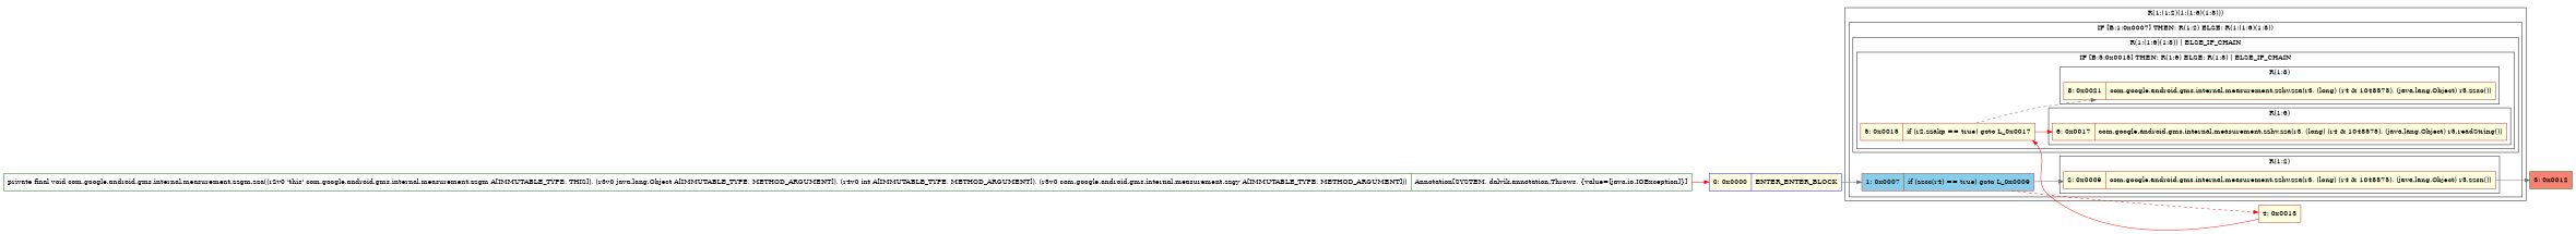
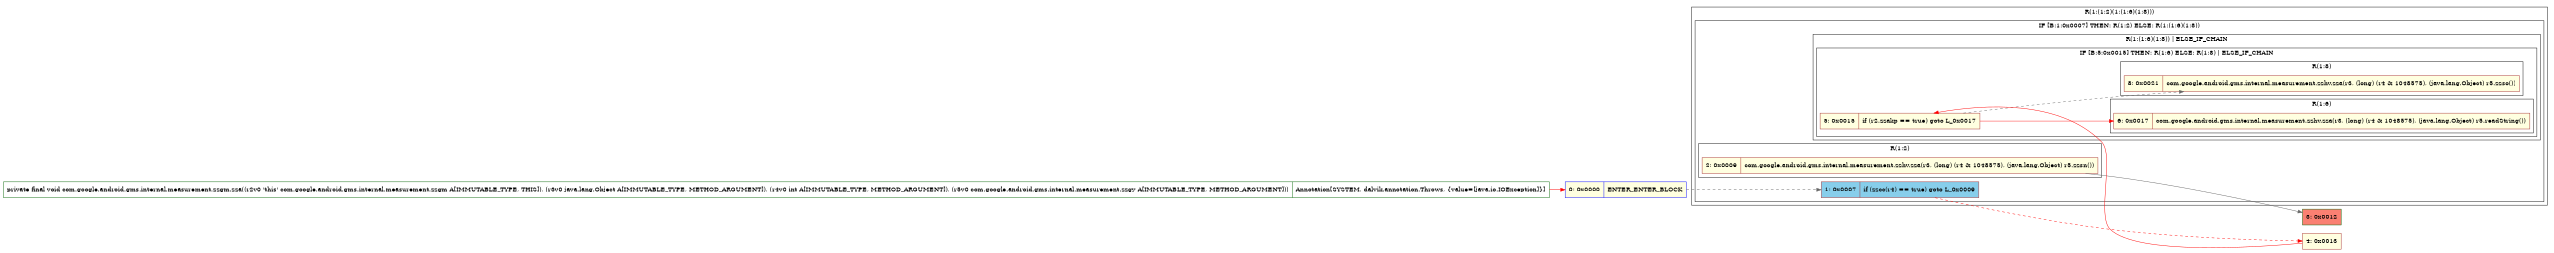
  digraph {
    rankdir=LR
    node [color=brown fillcolor=lightyellow shape=record style=filled]
    edge [color=gray40]
    n1 [label="{2\:\ 0x0009|com.google.android.gms.internal.measurement.zzhv.zza(r3, (long) (r4 & 1048575), (java.lang.Object) r5.zzsn())\l}"]
    n2 [label="{6\:\ 0x0017|com.google.android.gms.internal.measurement.zzhv.zza(r3, (long) (r4 & 1048575), (java.lang.Object) r5.readString())\l}"]
    n3 [label="{8\:\ 0x0021|com.google.android.gms.internal.measurement.zzhv.zza(r3, (long) (r4 & 1048575), (java.lang.Object) r5.zzso())\l}"]
    n4 [label="{5\:\ 0x0015|if (r2.zzakp == true) goto L_0x0017\l}"]
    n5 [fillcolor=skyblue label="{1\:\ 0x0007|if (zzcc(r4) == true) goto L_0x0009\l}"]
    n6 [color=darkgreen fillcolor=salmon label="{3\:\ 0x0012}"]
    n7 [label="{4\:\ 0x0013}"]
    n8 [color=blue label="{0\:\ 0x0000|ENTER_ENTER_BLOCK\l}"]
    n9 [color=darkgreen fillcolor=white label="{private final void com.google.android.gms.internal.measurement.zzgm.zza((r2v0 'this' com.google.android.gms.internal.measurement.zzgm A[IMMUTABLE_TYPE, THIS]), (r3v0 java.lang.Object A[IMMUTABLE_TYPE, METHOD_ARGUMENT]), (r4v0 int A[IMMUTABLE_TYPE, METHOD_ARGUMENT]), (r5v0 com.google.android.gms.internal.measurement.zzgy A[IMMUTABLE_TYPE, METHOD_ARGUMENT]))  | Annotation[SYSTEM, dalvik.annotation.Throws, \{value=[java.io.IOException]\}]\l}"]
    subgraph cluster_1 {
      label="R(1:(1:2)(1:(1:6)(1:8)))"
      subgraph cluster_2 {
        label="IF [B:1:0x0007] THEN: R(1:2) ELSE: R(1:(1:6)(1:8))"
        n5
        subgraph cluster_3 {
          label="R(1:2)"
          n1
        }
        subgraph cluster_4 {
          label="R(1:(1:6)(1:8)) | ELSE_IF_CHAIN\l"
          subgraph cluster_5 {
            label="IF [B:5:0x0015] THEN: R(1:6) ELSE: R(1:8) | ELSE_IF_CHAIN\l"
            n4
            subgraph cluster_6 {
              label="R(1:6)"
              n2
            }
            subgraph cluster_7 {
              label="R(1:8)"
              n3
            }
          }
        }
      }
    }
    n1 -> n6
    n4 -> n2 [color=red]
    n4 -> n3 [style=dashed]
-   n5 -> n1
    n5 -> n7 [color=red style=dashed]
    n7 -> n4 [color=red]
-   n8 -> n5
+   n8 -> n5 [style=dashed]
    n9 -> n8 [color=red]
  }
